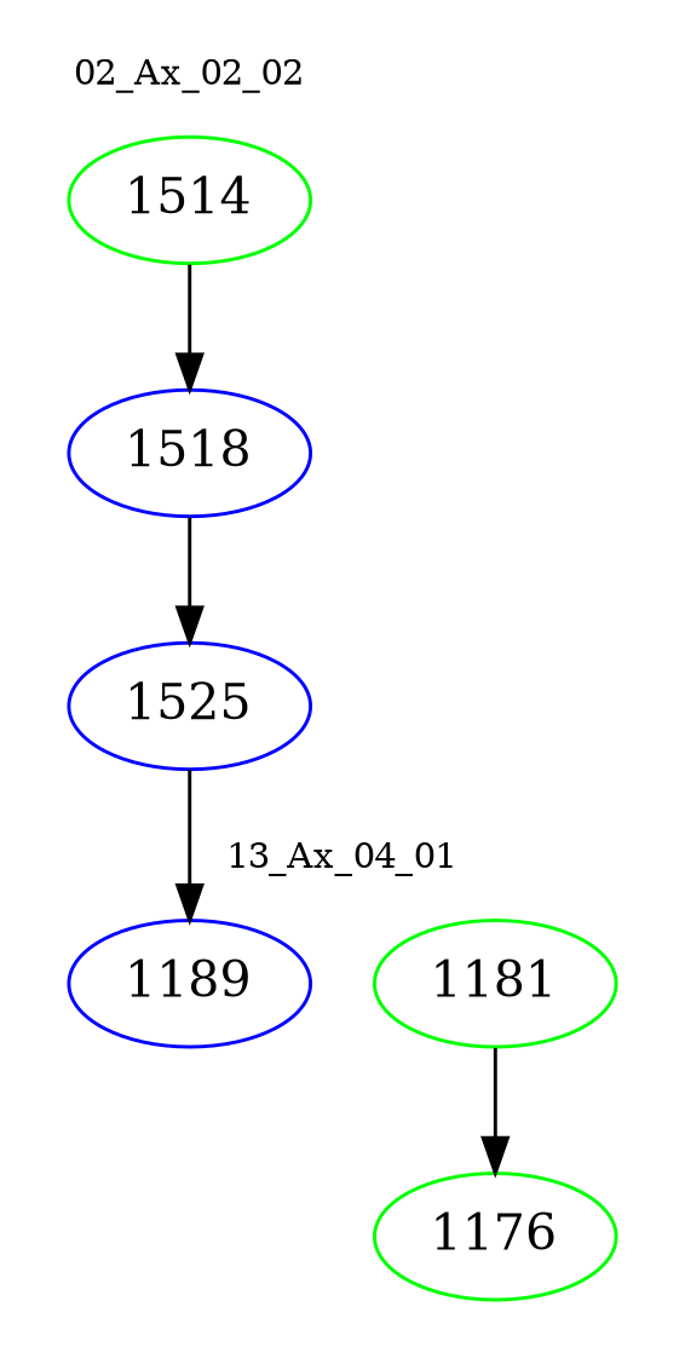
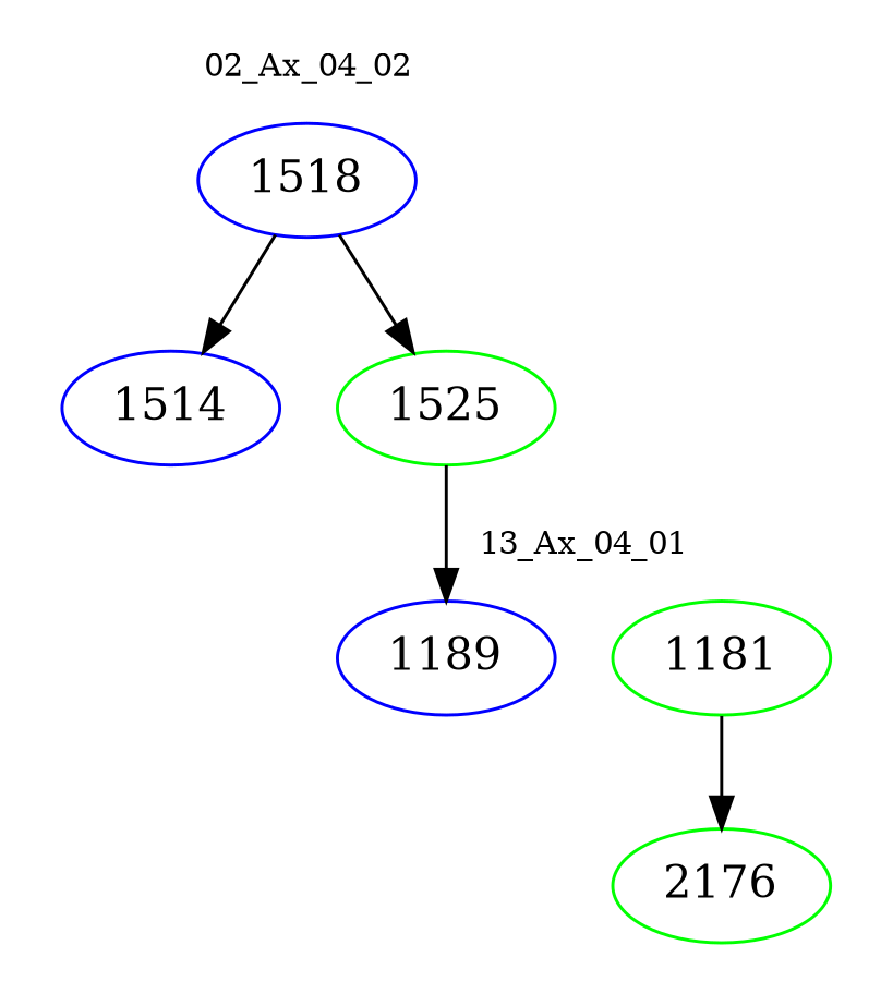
  digraph {
    node [color=blue]
    edge [color=black]
    n1 [label=1518]
-   n2 [color=green label=1514]
-   n3 [label=1525]
+   n2 [label=1514]
+   n3 [color=green label=1525]
    n4 [color=green label=1181]
-   n5 [color=green label=1176]
+   n5 [color=green label=2176]
    n6 [label=1189]
    subgraph cluster_1 {
      color=white
      fontsize=10
-     label="02_Ax_02_02"
+     label="02_Ax_04_02"
      n1
      n2
      n3
    }
    subgraph cluster_2 {
      color=white
      fontsize=10
      label="13_Ax_04_01"
      n4
      n5
      n6
    }
-   n2 -> n1
+   n1 -> n2
    n1 -> n3
    n3 -> n6
    n4 -> n5
  }
